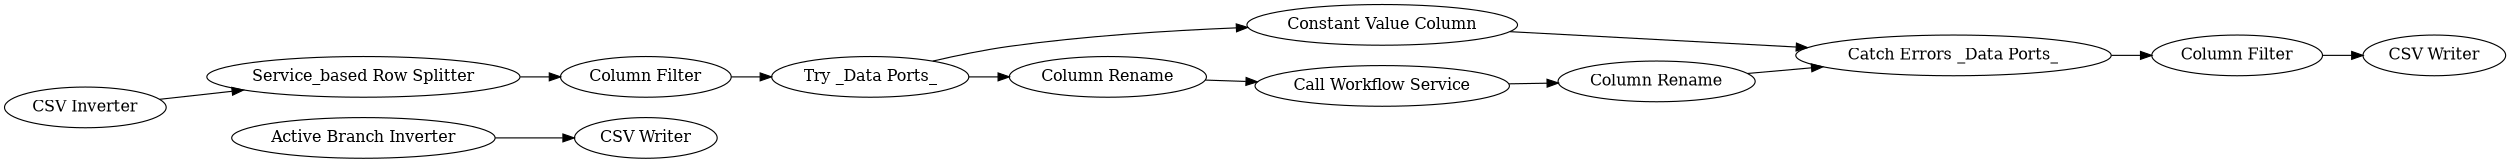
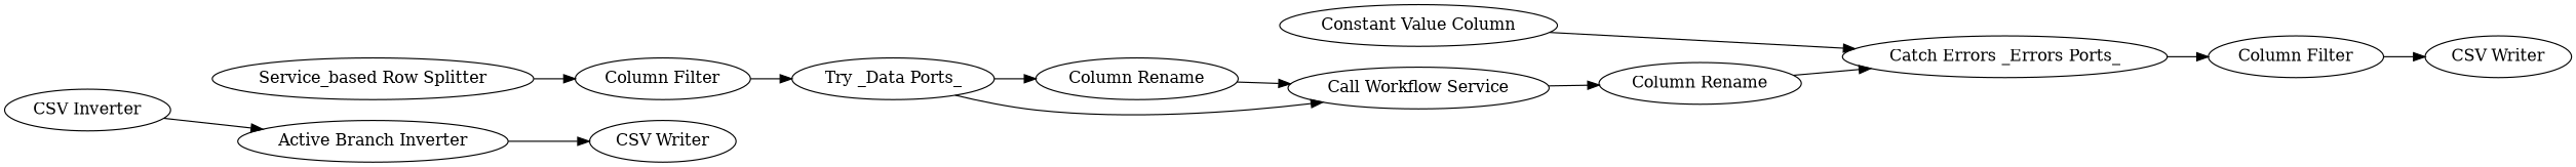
  digraph {
    rankdir=LR
    n1 [label="Service_based Row Splitter"]
    n2 [label="Column Filter"]
    n3 [label="Try _Data Ports_"]
-   n4 [label="Catch Errors _Data Ports_"]
+   n4 [label="Catch Errors _Errors Ports_"]
    n5 [label="Column Filter"]
    n6 [label="CSV Writer"]
    n7 [label="Column Rename"]
    n8 [label="Constant Value Column"]
    n9 [label="Column Rename"]
    n10 [label="Call Workflow Service"]
    n11 [label="CSV Writer"]
    n12 [label="Active Branch Inverter"]
    n13 [label="CSV Inverter"]
    n1 -> n2
    n2 -> n3
-   n3 -> n8
+   n3 -> n10
    n3 -> n9
    n4 -> n5
    n5 -> n6
    n7 -> n4
    n8 -> n4
    n9 -> n10
    n10 -> n7
    n12 -> n11
-   n13 -> n1
+   n13 -> n12
  }
